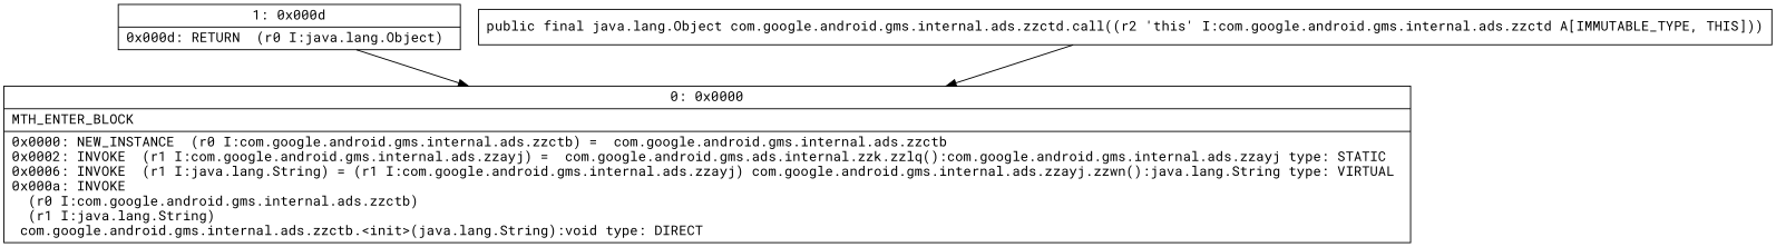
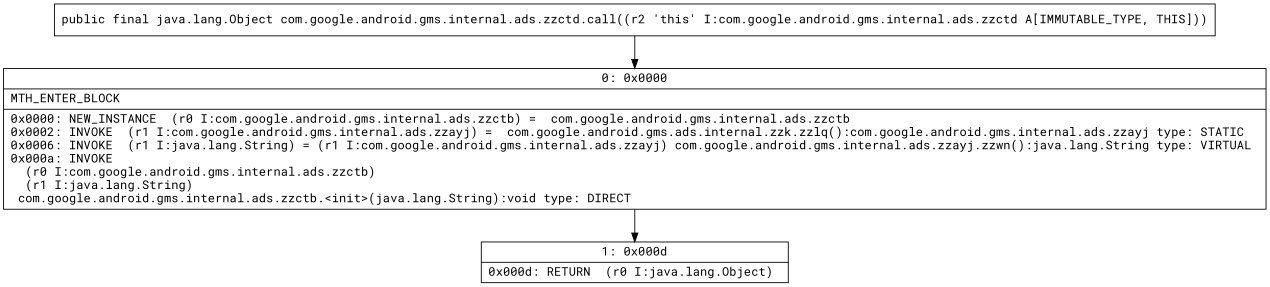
  digraph {
    fontname="Roboto Mono"
    node [shape=record fontname="Roboto Mono"]
    edge [fontname="Roboto Mono"]
    n1 [label="{0\:\ 0x0000|MTH_ENTER_BLOCK\l|0x0000: NEW_INSTANCE  (r0 I:com.google.android.gms.internal.ads.zzctb) =  com.google.android.gms.internal.ads.zzctb \l0x0002: INVOKE  (r1 I:com.google.android.gms.internal.ads.zzayj) =  com.google.android.gms.ads.internal.zzk.zzlq():com.google.android.gms.internal.ads.zzayj type: STATIC \l0x0006: INVOKE  (r1 I:java.lang.String) = (r1 I:com.google.android.gms.internal.ads.zzayj) com.google.android.gms.internal.ads.zzayj.zzwn():java.lang.String type: VIRTUAL \l0x000a: INVOKE  \l  (r0 I:com.google.android.gms.internal.ads.zzctb)\l  (r1 I:java.lang.String)\l com.google.android.gms.internal.ads.zzctb.\<init\>(java.lang.String):void type: DIRECT \l}"]
    n2 [label="{1\:\ 0x000d|0x000d: RETURN  (r0 I:java.lang.Object) \l}"]
    n3 [label="{public final java.lang.Object com.google.android.gms.internal.ads.zzctd.call((r2 'this' I:com.google.android.gms.internal.ads.zzctd A[IMMUTABLE_TYPE, THIS])) }"]
-   n2 -> n1
+   n1 -> n2
    n3 -> n1
  }
